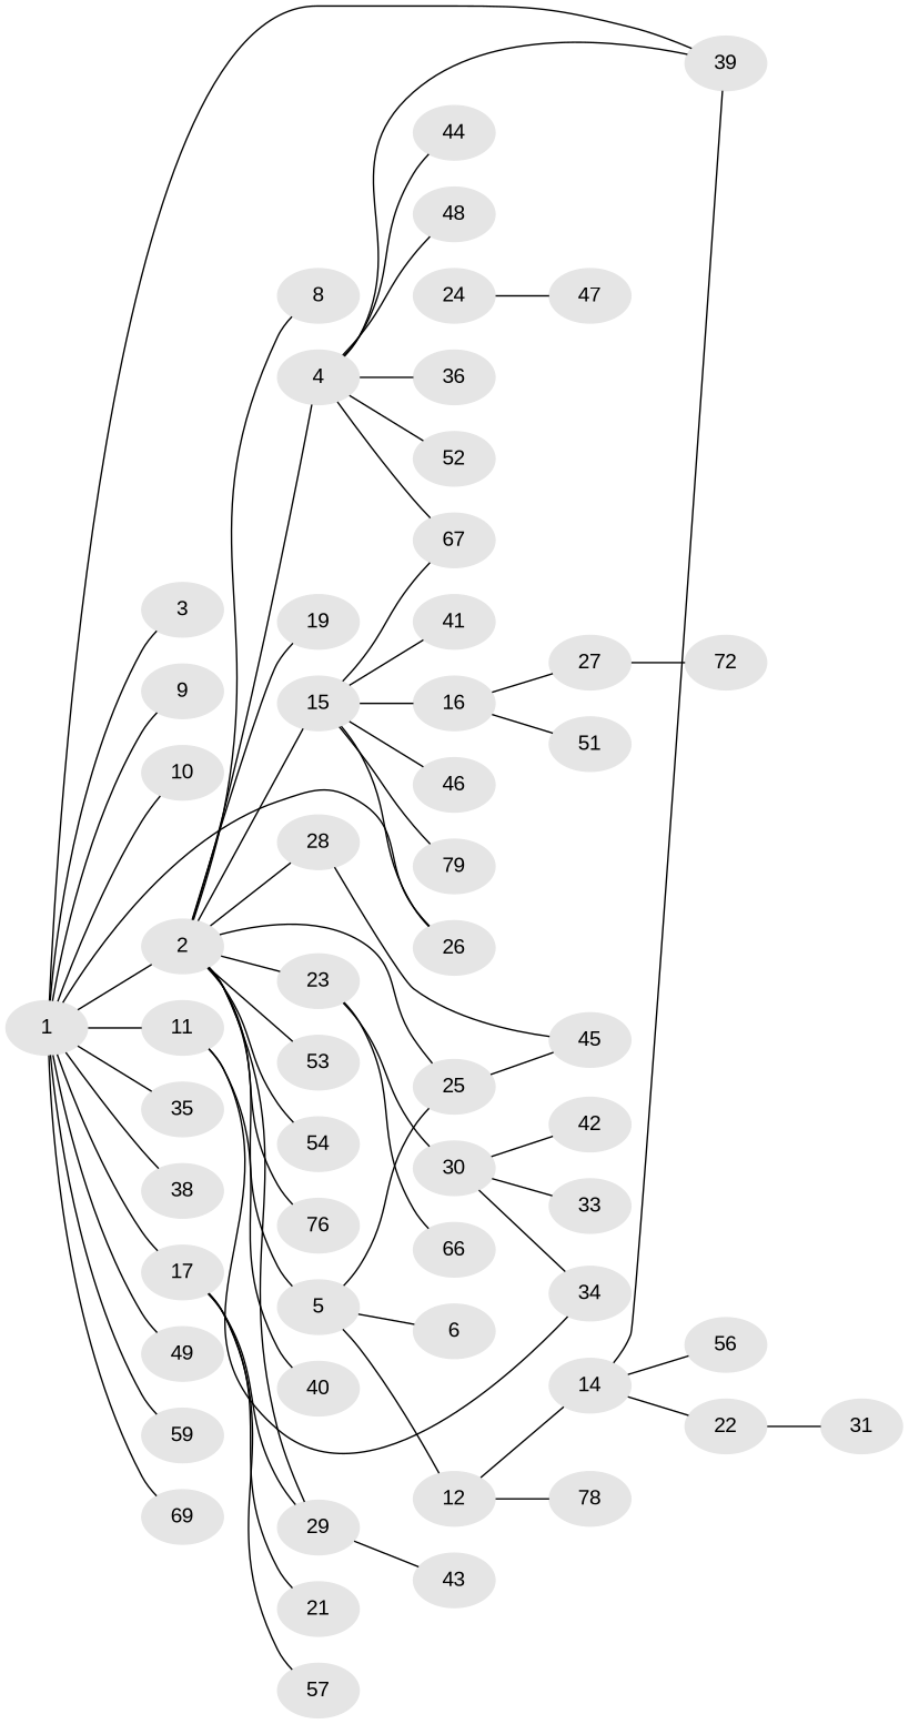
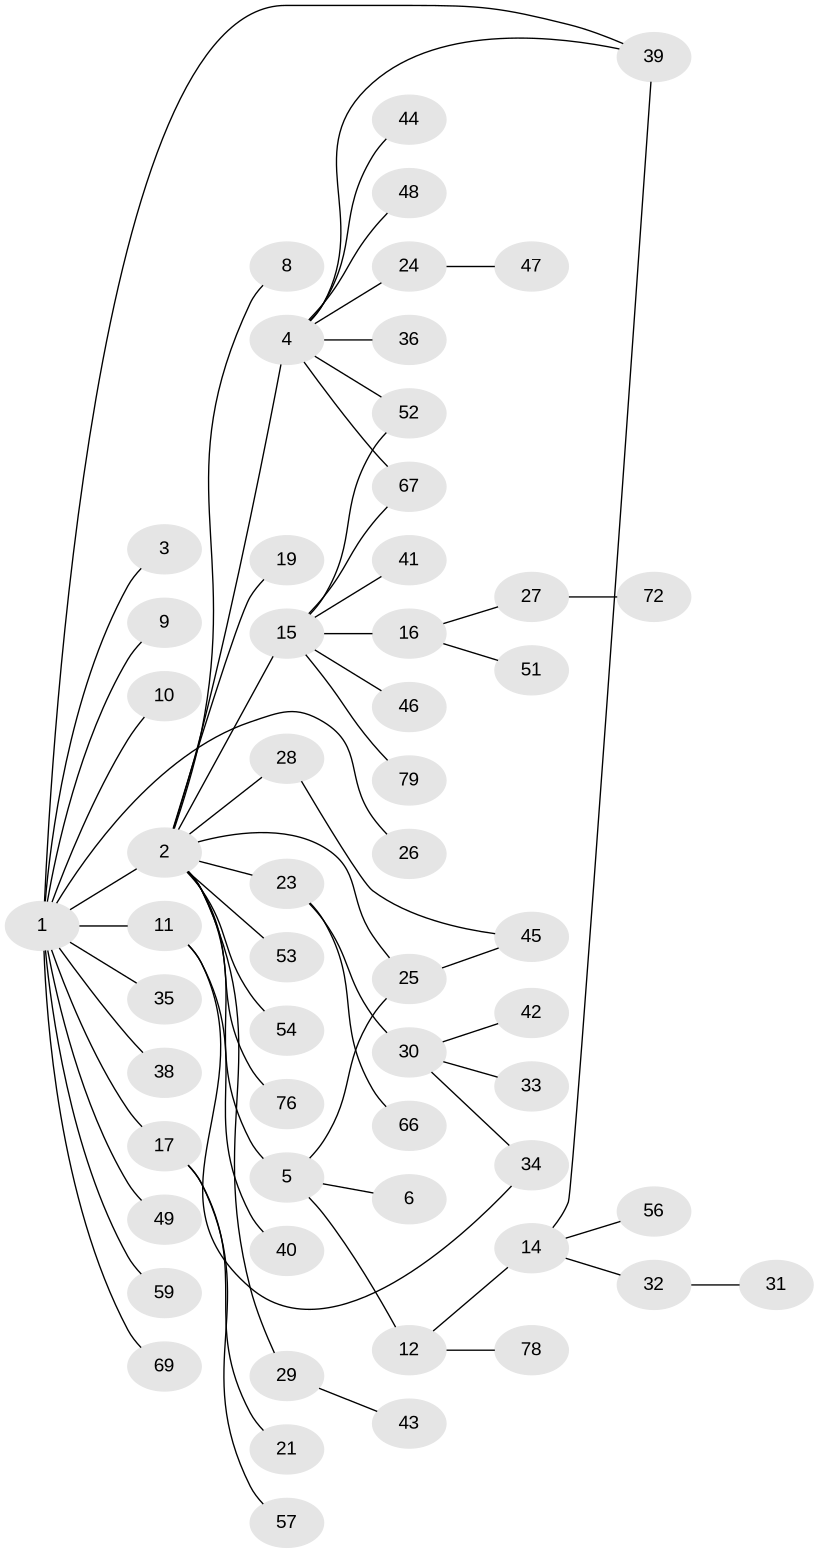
  graph {
    fontname="Liberation Sans"
    rankdir=LR
    node [color=gray90 fontname="Liberation Sans" style=filled]
    edge [fontname="Liberation Sans"]
    1 [super="+7"]
    2 [super="+61"]
    3
    9
    10
    11 [super="+32"]
    17 [super="+58"]
    26 [super="+75"]
    35
    38
    39
    49
    59
    69
    4 [super="+20"]
    5 [super="+12"]
    8
    15 [super="+65"]
    19 [super="+62"]
    23 [super="+50"]
    25 [super="+37"]
    28
    29 [super="+70"]
    53
    54
    76
    34 [super="+77"]
    40
    21 [super="+55"]
    57 [super="+63"]
    24 [super="+74"]
    36
    44 [super="+73"]
    48
    52
    67 [super="+68"]
    6
    n38 [label=12]
    16 [super="+71"]
    41
    46
    79
    30
    66
    45 [super="+64"]
    43
    47
    14 [super="+18"]
    78
-   22
+   22 [label=32]
    56
    31
    27
    51
    72
    33
    42
    1 -- 2
    1 -- 3
    1 -- 9
    1 -- 10
    1 -- 11
    1 -- 17
    1 -- 26
    1 -- 35
    1 -- 38
    1 -- 39
    1 -- 49
    1 -- 59
    1 -- 69
    2 -- 4
    2 -- 5
    2 -- 8
    2 -- 15
    2 -- 19
    2 -- 23
    2 -- 25
    2 -- 28
    2 -- 29
    2 -- 53
    2 -- 54
    2 -- 76
    11 -- 34
    11 -- 40
-   17 -- 29
    17 -- 21
    17 -- 57
    4 -- 39
+   4 -- 24
    4 -- 36
    4 -- 44
    4 -- 48
    4 -- 52
    4 -- 67
    5 -- 25
    5 -- 6
    5 -- n38
-   15 -- 26
+   15 -- 52
    15 -- 67
    15 -- 16
    15 -- 41
    15 -- 46
    15 -- 79
    23 -- 30
    23 -- 66
    25 -- 45
    28 -- 45
    29 -- 43
    24 -- 47
    n38 -- 14
    n38 -- 78
    16 -- 27
    16 -- 51
    30 -- 34
    30 -- 33
    30 -- 42
    14 -- 39
    14 -- 22
    14 -- 56
    22 -- 31
    27 -- 72
  }
